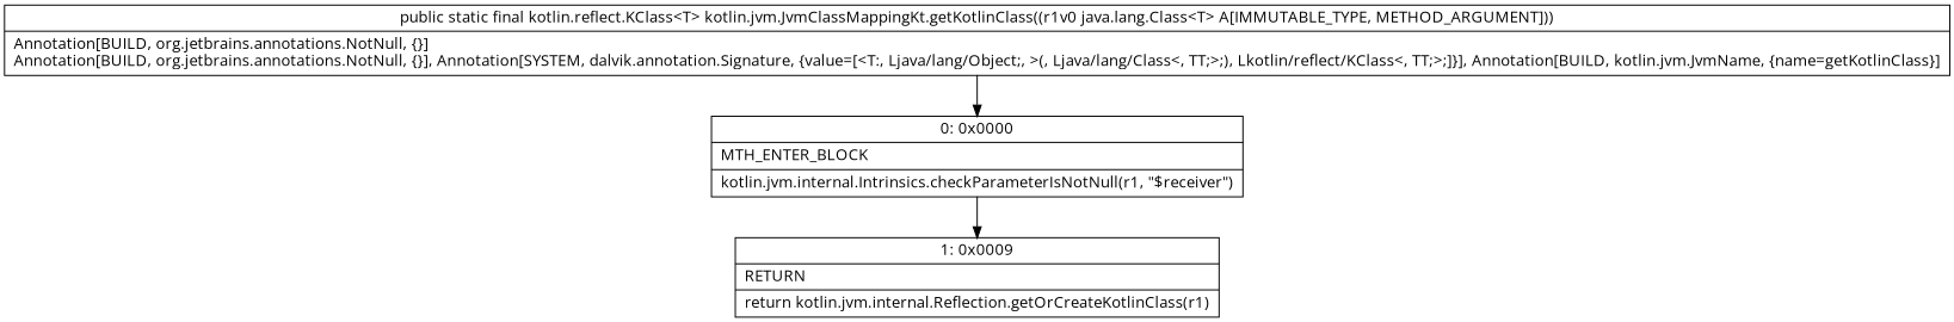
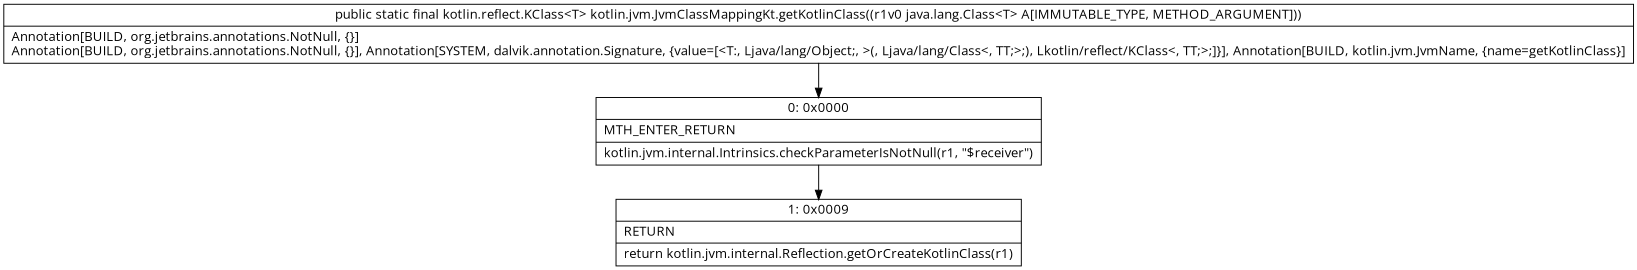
  digraph {
    fontname="Open Sans"
    node [shape=record fontname="Open Sans"]
    edge [fontname="Open Sans"]
-   n1 [label="{0\:\ 0x0000|MTH_ENTER_BLOCK\l|kotlin.jvm.internal.Intrinsics.checkParameterIsNotNull(r1, \"$receiver\")\l}"]
+   n1 [label="{0\:\ 0x0000|MTH_ENTER_RETURN\l|kotlin.jvm.internal.Intrinsics.checkParameterIsNotNull(r1, \"$receiver\")\l}"]
    n2 [label="{1\:\ 0x0009|RETURN\l|return kotlin.jvm.internal.Reflection.getOrCreateKotlinClass(r1)\l}"]
    n3 [label="{public static final kotlin.reflect.KClass\<T\> kotlin.jvm.JvmClassMappingKt.getKotlinClass((r1v0 java.lang.Class\<T\> A[IMMUTABLE_TYPE, METHOD_ARGUMENT]))  | Annotation[BUILD, org.jetbrains.annotations.NotNull, \{\}]\lAnnotation[BUILD, org.jetbrains.annotations.NotNull, \{\}], Annotation[SYSTEM, dalvik.annotation.Signature, \{value=[\<T:, Ljava\/lang\/Object;, \>(, Ljava\/lang\/Class\<, TT;\>;), Lkotlin\/reflect\/KClass\<, TT;\>;]\}], Annotation[BUILD, kotlin.jvm.JvmName, \{name=getKotlinClass\}]\l}"]
    n1 -> n2
    n3 -> n1
  }
